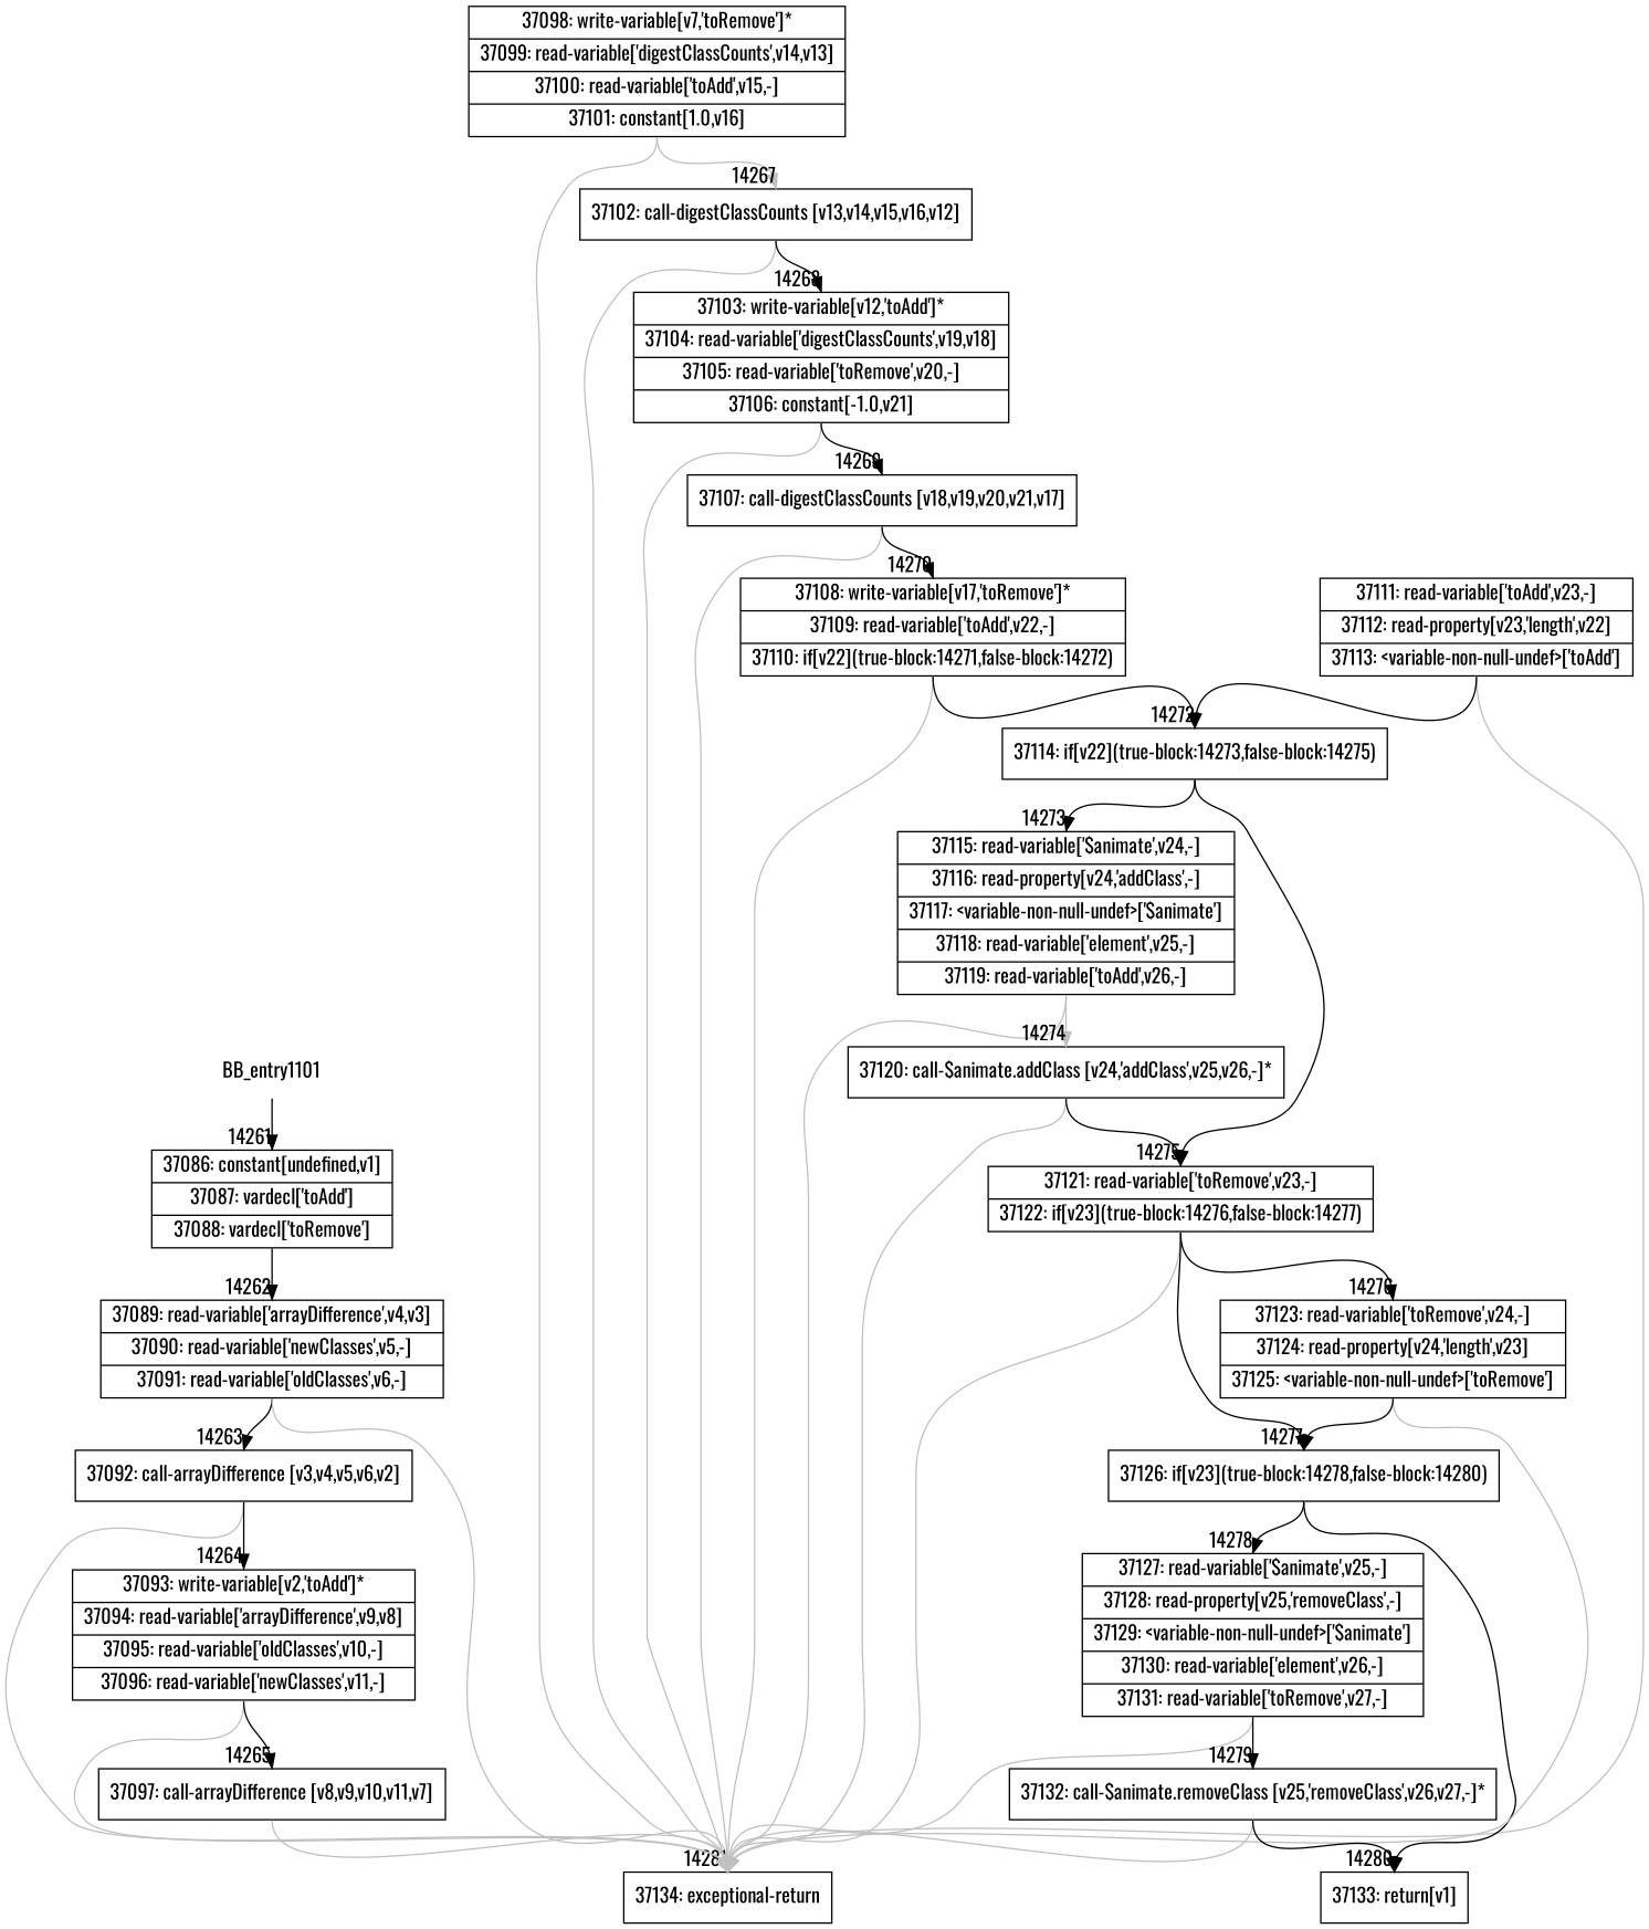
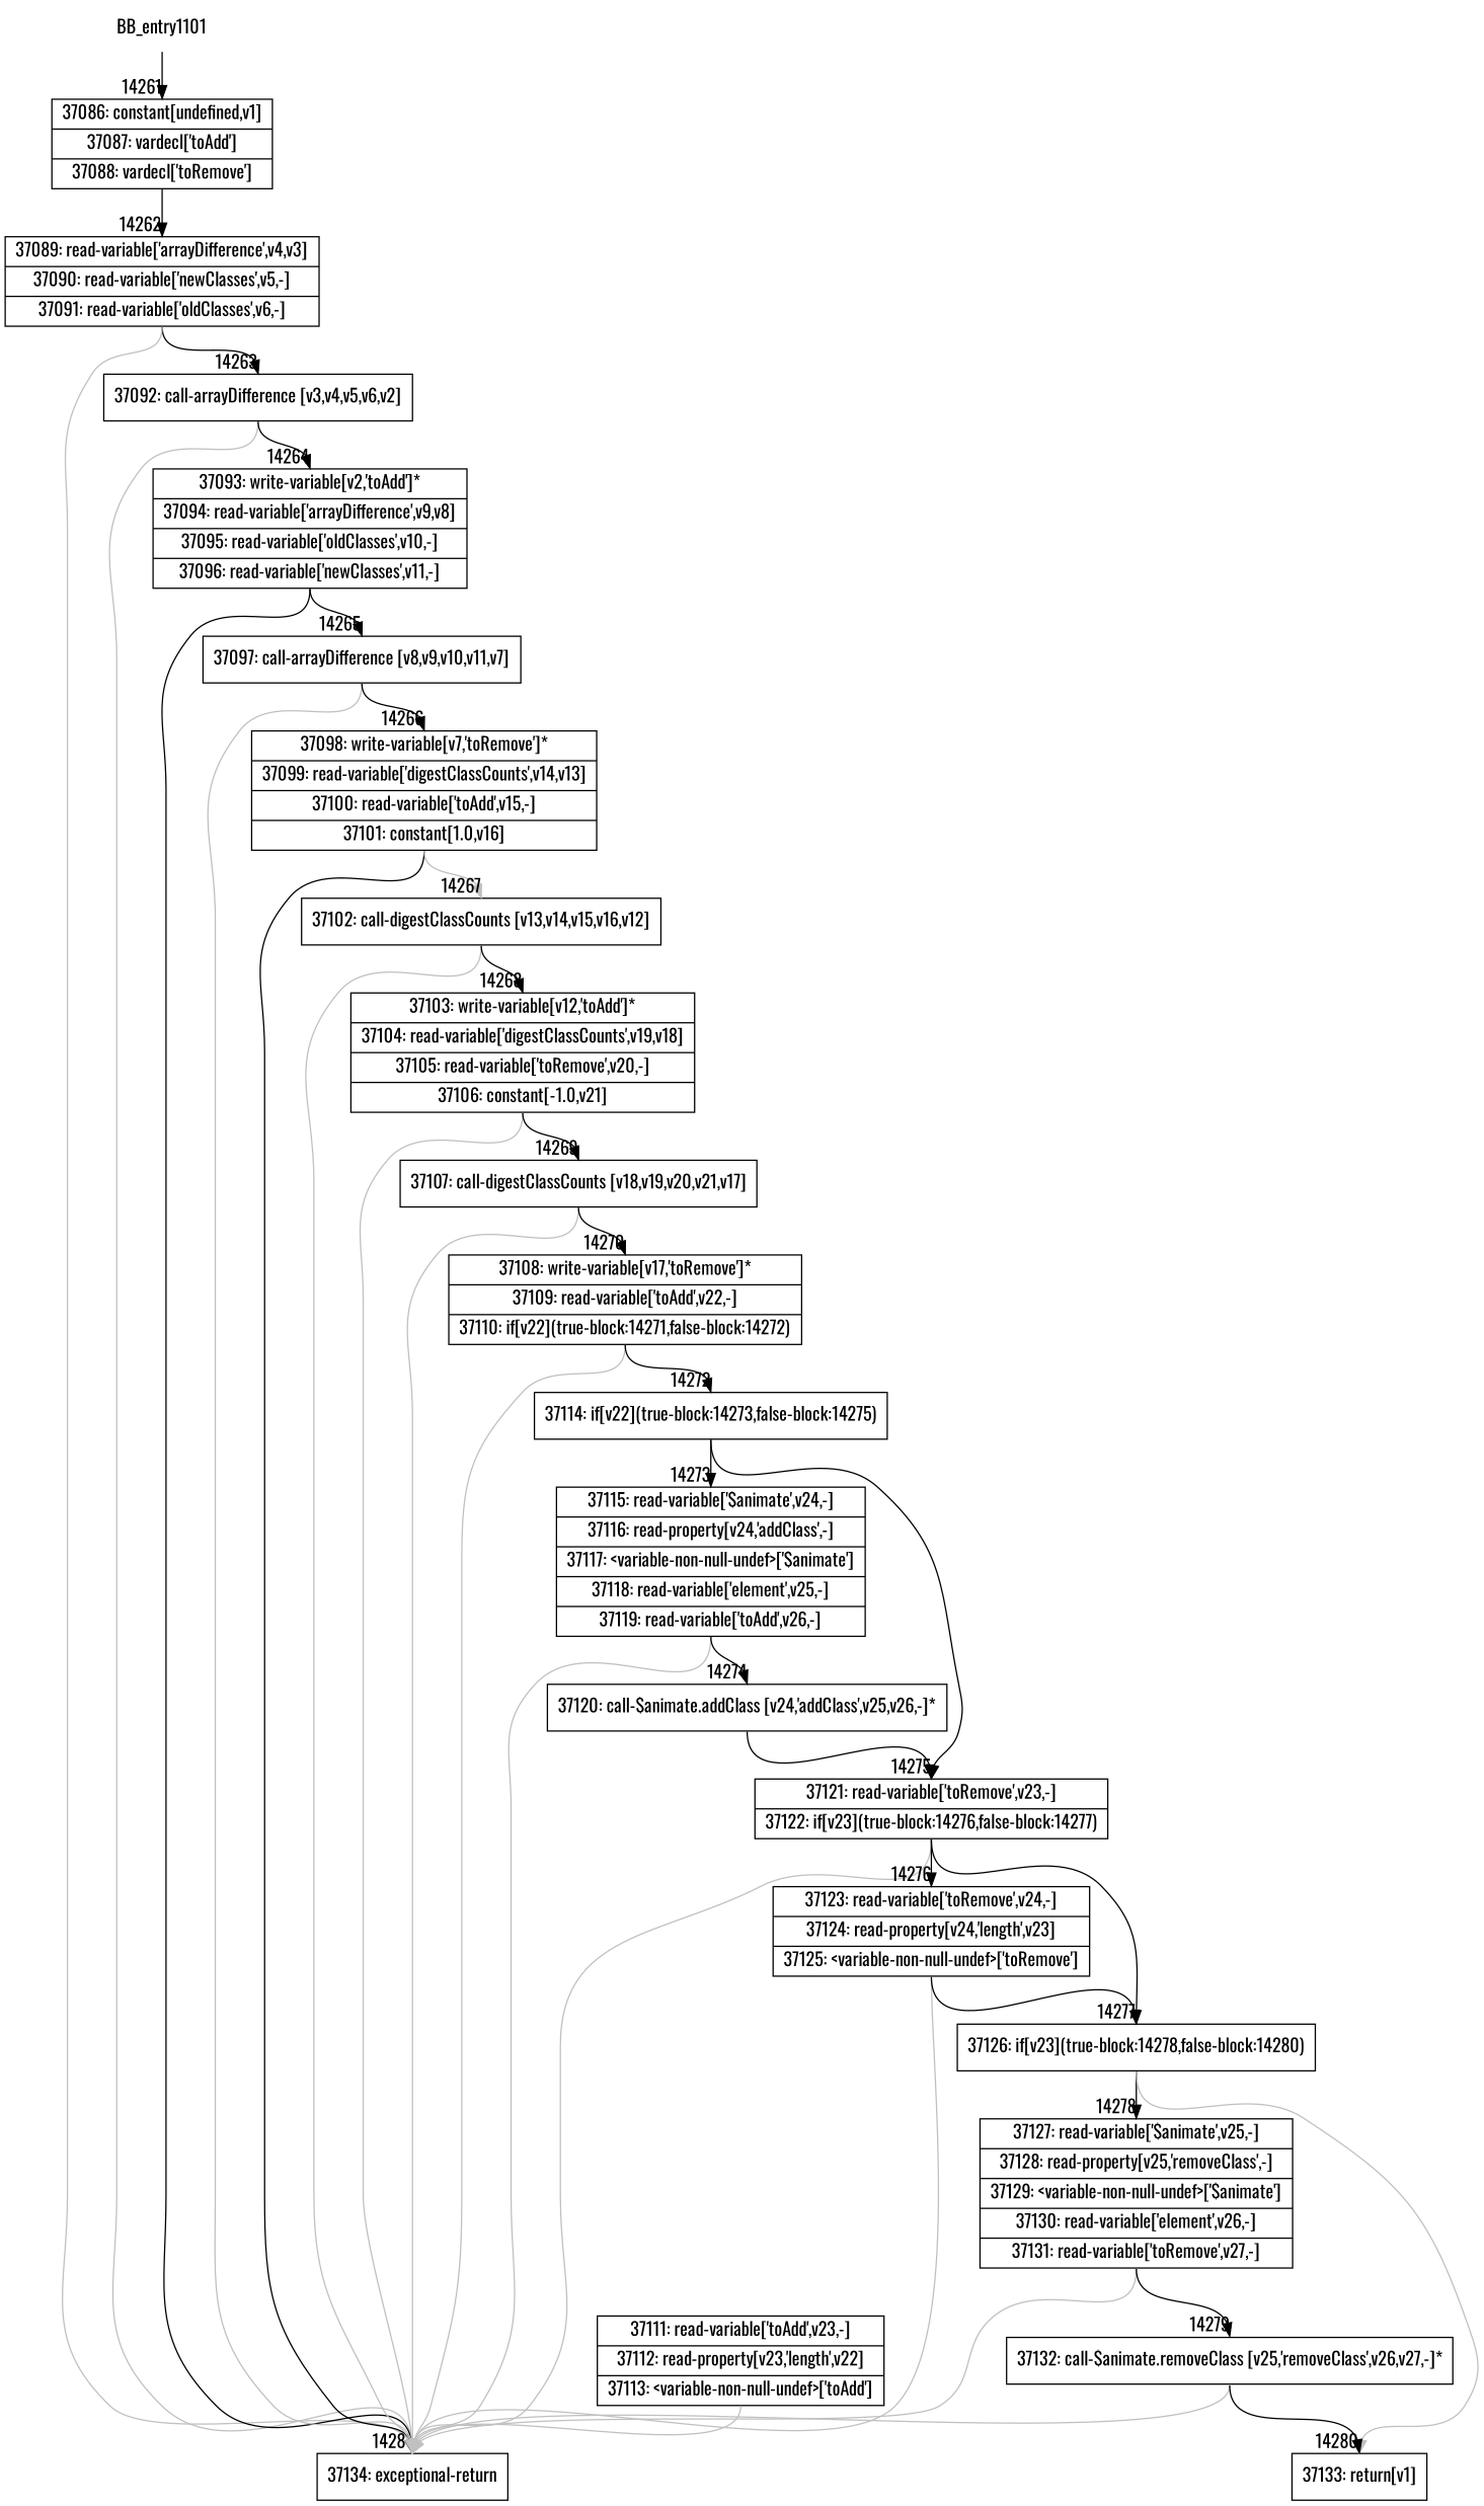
  digraph {
    fontname=Oswald
    rankdir=TD
    node [fontname=Oswald shape=record]
    edge [fontname=Oswald headport=n tailport=s]
    n1 [label=BB_entry1101 shape=none]
    n2 [label="{37086: constant[undefined,v1]|37087: vardecl['toAdd']|37088: vardecl['toRemove']}"]
    n3 [label="{37089: read-variable['arrayDifference',v4,v3]|37090: read-variable['newClasses',v5,-]|37091: read-variable['oldClasses',v6,-]}"]
    n4 [label="{37092: call-arrayDifference [v3,v4,v5,v6,v2]}"]
    n5 [label="{37134: exceptional-return}"]
    n6 [label="{37093: write-variable[v2,'toAdd']*|37094: read-variable['arrayDifference',v9,v8]|37095: read-variable['oldClasses',v10,-]|37096: read-variable['newClasses',v11,-]}"]
    n7 [label="{37097: call-arrayDifference [v8,v9,v10,v11,v7]}"]
    n8 [label="{37098: write-variable[v7,'toRemove']*|37099: read-variable['digestClassCounts',v14,v13]|37100: read-variable['toAdd',v15,-]|37101: constant[1.0,v16]}"]
    n9 [label="{37102: call-digestClassCounts [v13,v14,v15,v16,v12]}"]
    n10 [label="{37103: write-variable[v12,'toAdd']*|37104: read-variable['digestClassCounts',v19,v18]|37105: read-variable['toRemove',v20,-]|37106: constant[-1.0,v21]}"]
    n11 [label="{37107: call-digestClassCounts [v18,v19,v20,v21,v17]}"]
    n12 [label="{37108: write-variable[v17,'toRemove']*|37109: read-variable['toAdd',v22,-]|37110: if[v22](true-block:14271,false-block:14272)}"]
    n13 [label="{37114: if[v22](true-block:14273,false-block:14275)}"]
    n14 [label="{37115: read-variable['$animate',v24,-]|37116: read-property[v24,'addClass',-]|37117: \<variable-non-null-undef\>['$animate']|37118: read-variable['element',v25,-]|37119: read-variable['toAdd',v26,-]}"]
    n15 [label="{37121: read-variable['toRemove',v23,-]|37122: if[v23](true-block:14276,false-block:14277)}"]
    n16 [label="{37111: read-variable['toAdd',v23,-]|37112: read-property[v23,'length',v22]|37113: \<variable-non-null-undef\>['toAdd']}"]
    n17 [label="{37120: call-$animate.addClass [v24,'addClass',v25,v26,-]*}"]
    n18 [label="{37126: if[v23](true-block:14278,false-block:14280)}"]
    n19 [label="{37123: read-variable['toRemove',v24,-]|37124: read-property[v24,'length',v23]|37125: \<variable-non-null-undef\>['toRemove']}"]
    n20 [label="{37127: read-variable['$animate',v25,-]|37128: read-property[v25,'removeClass',-]|37129: \<variable-non-null-undef\>['$animate']|37130: read-variable['element',v26,-]|37131: read-variable['toRemove',v27,-]}"]
    n21 [label="{37133: return[v1]}"]
    n22 [label="{37132: call-$animate.removeClass [v25,'removeClass',v26,v27,-]*}"]
    n1 -> n2 [headlabel="    14261"]
    n2 -> n3 [headlabel="      14262"]
    n3 -> n4 [headlabel="      14263"]
    n3 -> n5 [color=gray headlabel="      14281"]
    n4 -> n5 [color=gray]
    n4 -> n6 [headlabel="      14264"]
-   n6 -> n5 [color=gray]
+   n6 -> n5 [color=black]
    n6 -> n7 [headlabel="      14265"]
    n7 -> n5 [color=gray]
-   n8 -> n5 [color=gray]
+   n7 -> n8 [headlabel="      14266"]
+   n8 -> n5 [color=black]
    n8 -> n9 [color=gray headlabel="      14267"]
    n9 -> n5 [color=gray]
    n9 -> n10 [headlabel="      14268"]
    n10 -> n5 [color=gray]
    n10 -> n11 [headlabel="      14269"]
    n11 -> n5 [color=gray]
    n11 -> n12 [headlabel="      14270"]
    n12 -> n5 [color=gray]
    n12 -> n13 [headlabel="      14272"]
    n13 -> n14 [headlabel="      14273"]
    n13 -> n15 [headlabel="      14275"]
    n14 -> n5 [color=gray]
-   n14 -> n17 [headlabel="      14274" color=gray]
+   n14 -> n17 [headlabel="      14274"]
    n15 -> n5 [color=gray]
    n15 -> n18 [headlabel="      14277"]
    n15 -> n19 [headlabel="      14276"]
    n16 -> n5 [color=gray]
-   n16 -> n13
-   n17 -> n5 [color=gray]
    n17 -> n15
    n18 -> n20 [headlabel="      14278"]
-   n18 -> n21 [headlabel="      14280"]
+   n18 -> n21 [headlabel="      14280" color=gray]
    n19 -> n5 [color=gray]
    n19 -> n18
    n20 -> n5 [color=gray]
    n20 -> n22 [headlabel="      14279"]
    n22 -> n5 [color=gray]
    n22 -> n21
  }
